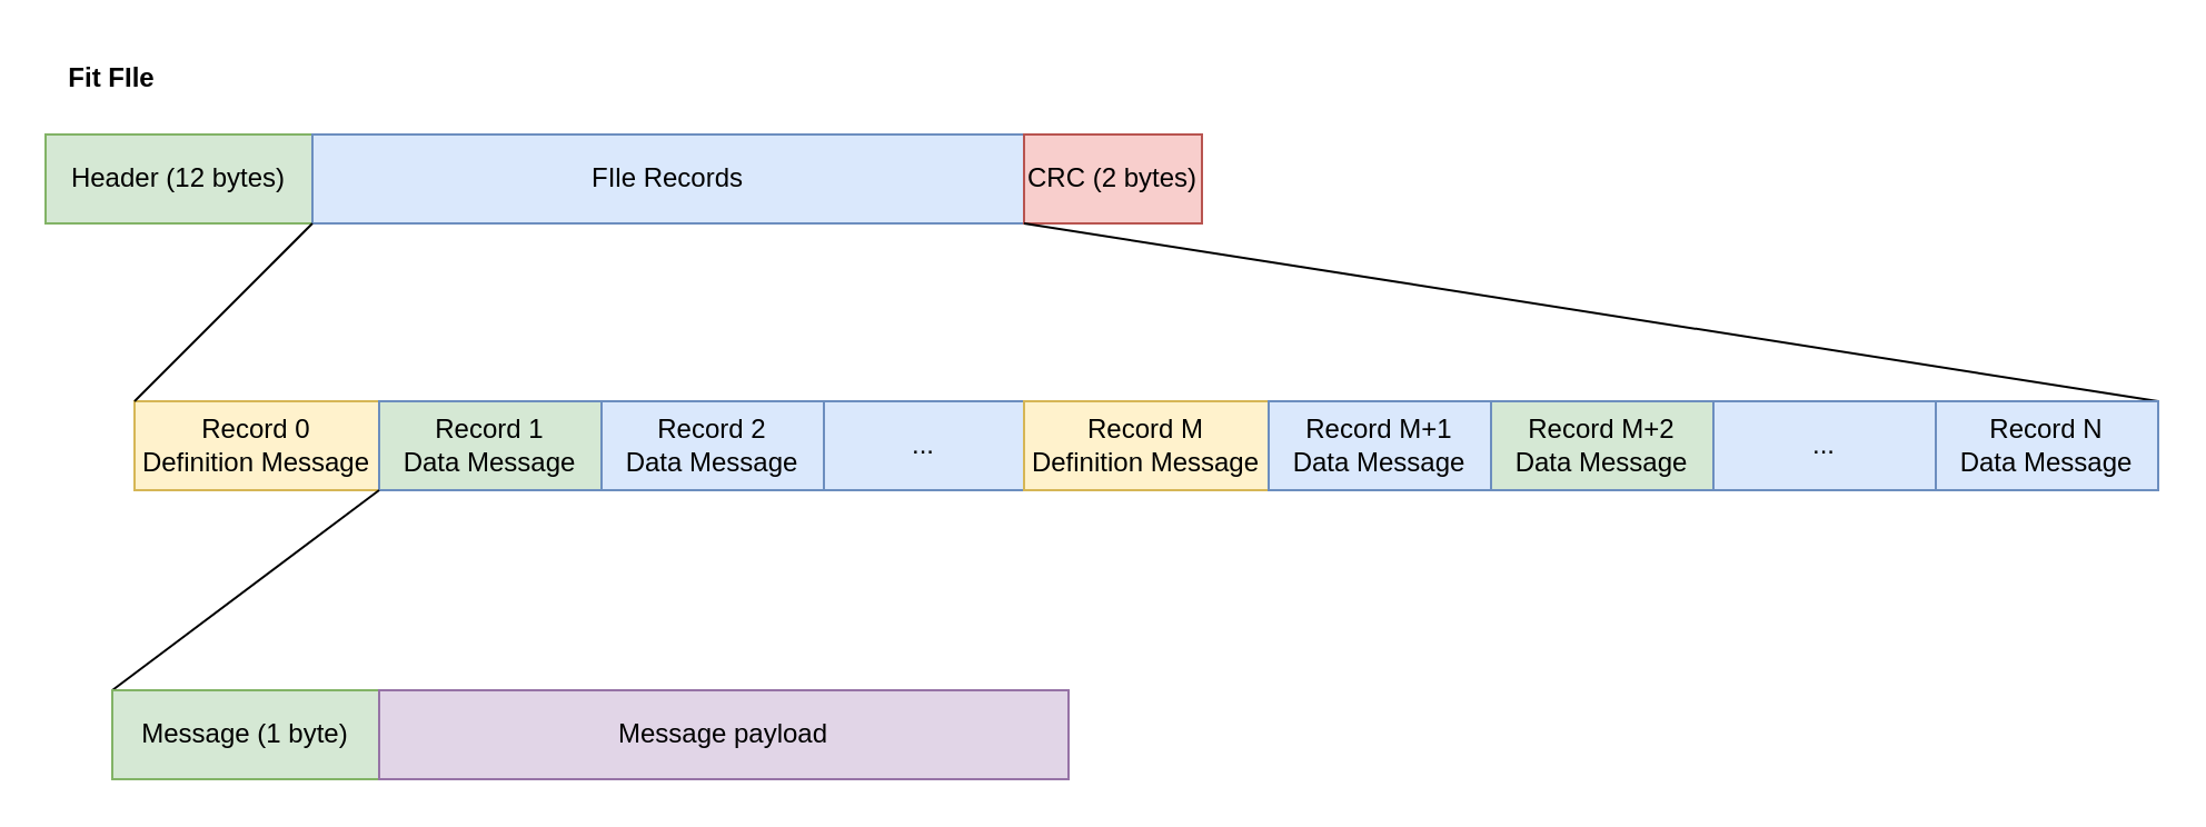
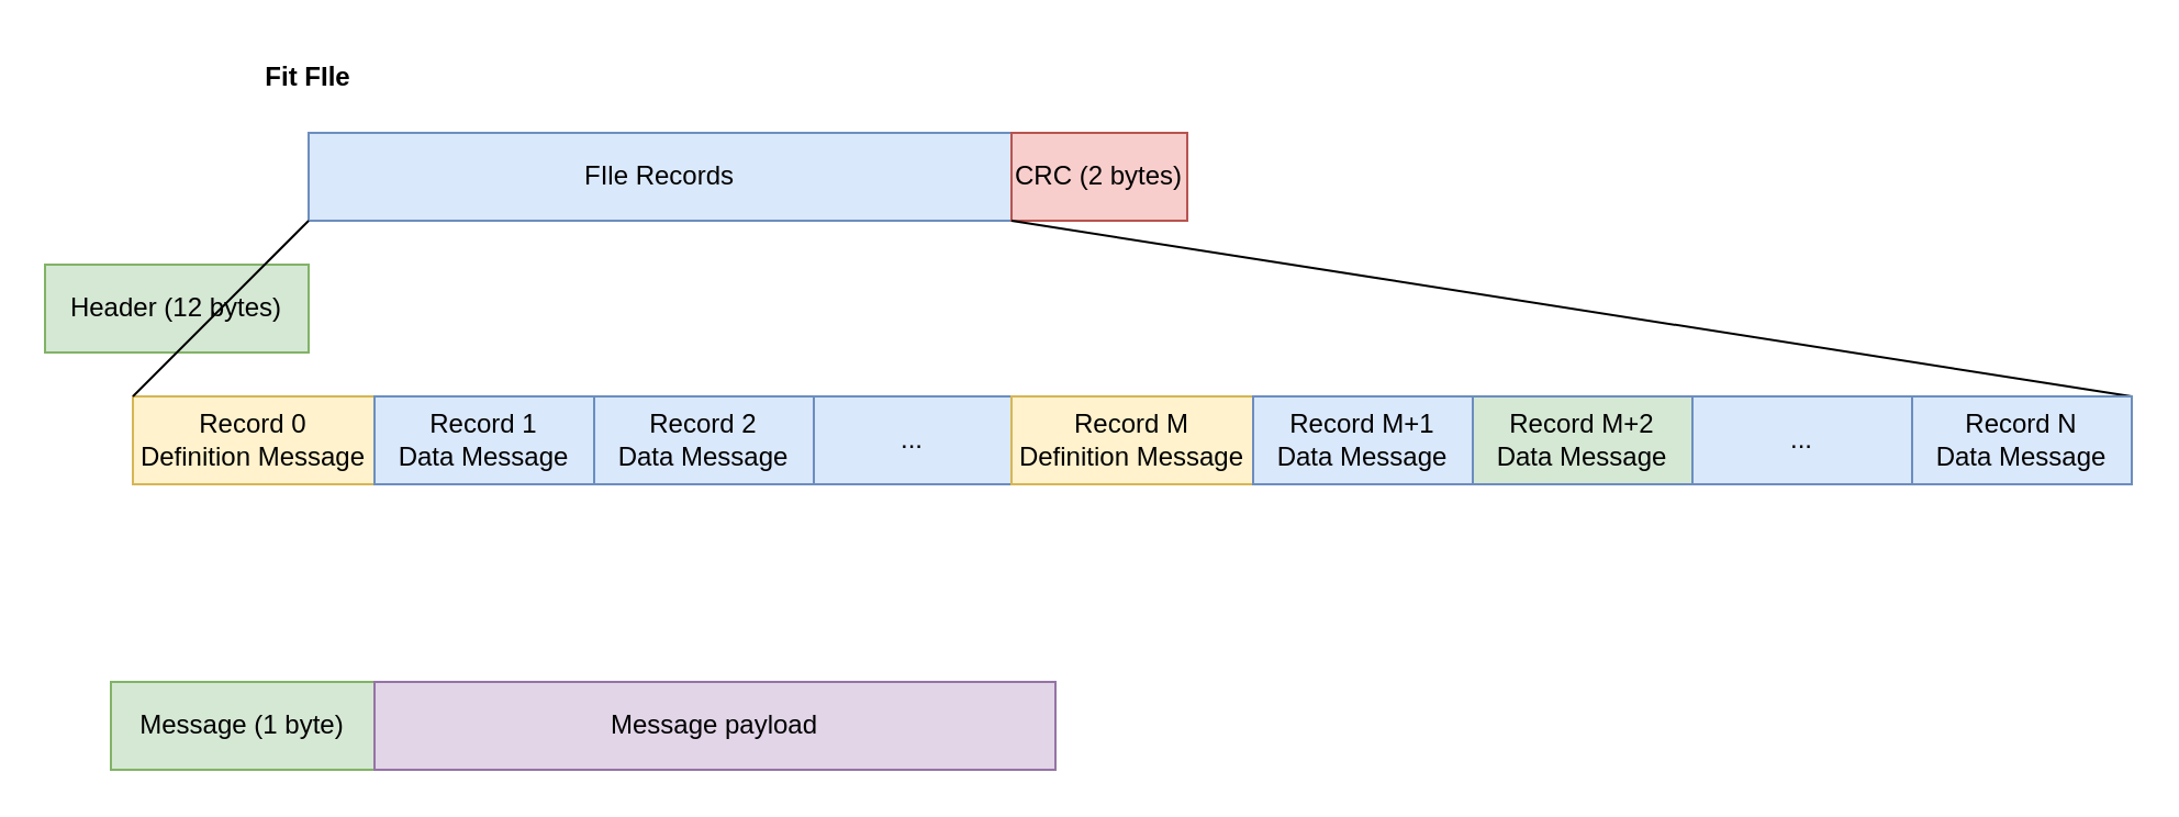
  <mxCell id="0" />
  <mxCell id="1" parent="0" />
- <mxCell id="2" value="Header (12 bytes)" style="rounded=0;whiteSpace=wrap;html=1;fillColor=#d5e8d4;strokeColor=#82b366;" vertex="1" parent="1"><mxGeometry x="20" y="60" width="120" height="40" as="geometry" /></mxCell>
+ <mxCell id="2" value="Header (12 bytes)" style="rounded=0;whiteSpace=wrap;html=1;fillColor=#d5e8d4;strokeColor=#82b366;" vertex="1" parent="1"><mxGeometry x="20" y="120" width="120" height="40" as="geometry" /></mxCell>
  <mxCell id="3" value="FIle Records" style="rounded=0;whiteSpace=wrap;html=1;fillColor=#dae8fc;strokeColor=#6c8ebf;" vertex="1" parent="1"><mxGeometry x="140" y="60" width="320" height="40" as="geometry" /></mxCell>
  <mxCell id="4" value="CRC (2 bytes)" style="rounded=0;whiteSpace=wrap;html=1;fillColor=#f8cecc;strokeColor=#b85450;" vertex="1" parent="1"><mxGeometry x="460" y="60" width="80" height="40" as="geometry" /></mxCell>
- <mxCell id="5" value="Fit FIle" style="text;html=1;strokeColor=none;fillColor=none;align=center;verticalAlign=middle;whiteSpace=wrap;rounded=0;fontStyle=1" vertex="1" parent="1"><mxGeometry x="20" y="20" width="60" height="30" as="geometry" /></mxCell>
+ <mxCell id="5" value="Fit FIle" style="text;html=1;strokeColor=none;fillColor=none;align=center;verticalAlign=middle;whiteSpace=wrap;rounded=0;fontStyle=1" vertex="1" parent="1"><mxGeometry x="110" y="20" width="60" height="30" as="geometry" /></mxCell>
  <mxCell id="6" value="Record 0&lt;br&gt;Definition Message" style="rounded=0;whiteSpace=wrap;html=1;fillColor=#fff2cc;strokeColor=#d6b656;" vertex="1" parent="1"><mxGeometry x="60" y="180" width="110" height="40" as="geometry" /></mxCell>
- <mxCell id="7" value="Record 1&lt;br&gt;Data Message" style="rounded=0;whiteSpace=wrap;html=1;fillColor=#d5e8d4;strokeColor=#6c8ebf;" vertex="1" parent="1"><mxGeometry x="170" y="180" width="100" height="40" as="geometry" /></mxCell>
+ <mxCell id="7" value="Record 1&lt;br&gt;Data Message" style="rounded=0;whiteSpace=wrap;html=1;fillColor=#dae8fc;strokeColor=#6c8ebf;" vertex="1" parent="1"><mxGeometry x="170" y="180" width="100" height="40" as="geometry" /></mxCell>
  <mxCell id="8" value="" style="endArrow=none;html=1;rounded=0;entryX=0;entryY=1;entryDx=0;entryDy=0;exitX=0;exitY=0;exitDx=0;exitDy=0;" edge="1" parent="1" source="6" target="3"><mxGeometry width="50" height="50" relative="1" as="geometry"><mxPoint x="-80" y="350" as="sourcePoint" /><mxPoint x="-30" y="300" as="targetPoint" /></mxGeometry></mxCell>
  <mxCell id="9" value="" style="endArrow=none;html=1;rounded=0;entryX=0;entryY=1;entryDx=0;entryDy=0;exitX=1;exitY=0;exitDx=0;exitDy=0;" edge="1" parent="1" source="19" target="4"><mxGeometry width="50" height="50" relative="1" as="geometry"><mxPoint x="920" y="190" as="sourcePoint" /><mxPoint x="610" y="340" as="targetPoint" /></mxGeometry></mxCell>
- <mxCell id="10" value="" style="endArrow=none;html=1;rounded=0;entryX=0;entryY=1;entryDx=0;entryDy=0;exitX=0;exitY=0;exitDx=0;exitDy=0;" edge="1" parent="1" source="11" target="7"><mxGeometry width="50" height="50" relative="1" as="geometry"><mxPoint x="140" y="310" as="sourcePoint" /><mxPoint x="190" y="260" as="targetPoint" /></mxGeometry></mxCell>
  <mxCell id="11" value="Message (1 byte)" style="rounded=0;whiteSpace=wrap;html=1;fillColor=#d5e8d4;strokeColor=#82b366;" vertex="1" parent="1"><mxGeometry x="50" y="310" width="120" height="40" as="geometry" /></mxCell>
  <mxCell id="12" value="Message payload" style="rounded=0;whiteSpace=wrap;html=1;fillColor=#e1d5e7;strokeColor=#9673a6;" vertex="1" parent="1"><mxGeometry x="170" y="310" width="310" height="40" as="geometry" /></mxCell>
  <mxCell id="13" value="Record 2&lt;br&gt;Data Message" style="rounded=0;whiteSpace=wrap;html=1;fillColor=#dae8fc;strokeColor=#6c8ebf;" vertex="1" parent="1"><mxGeometry x="270" y="180" width="100" height="40" as="geometry" /></mxCell>
  <mxCell id="14" value="..." style="rounded=0;whiteSpace=wrap;html=1;fillColor=#dae8fc;strokeColor=#6c8ebf;" vertex="1" parent="1"><mxGeometry x="370" y="180" width="90" height="40" as="geometry" /></mxCell>
  <mxCell id="15" value="Record M&lt;br&gt;Definition Message" style="rounded=0;whiteSpace=wrap;html=1;fillColor=#fff2cc;strokeColor=#d6b656;" vertex="1" parent="1"><mxGeometry x="460" y="180" width="110" height="40" as="geometry" /></mxCell>
  <mxCell id="16" value="Record M+1&lt;br&gt;Data Message" style="rounded=0;whiteSpace=wrap;html=1;fillColor=#dae8fc;strokeColor=#6c8ebf;" vertex="1" parent="1"><mxGeometry x="570" y="180" width="100" height="40" as="geometry" /></mxCell>
  <mxCell id="17" value="Record M+2&lt;br&gt;Data Message" style="rounded=0;whiteSpace=wrap;html=1;fillColor=#d5e8d4;strokeColor=#6c8ebf;" vertex="1" parent="1"><mxGeometry x="670" y="180" width="100" height="40" as="geometry" /></mxCell>
  <mxCell id="18" value="..." style="rounded=0;whiteSpace=wrap;html=1;fillColor=#dae8fc;strokeColor=#6c8ebf;" vertex="1" parent="1"><mxGeometry x="770" y="180" width="100" height="40" as="geometry" /></mxCell>
  <mxCell id="19" value="Record N&lt;br&gt;Data Message" style="rounded=0;whiteSpace=wrap;html=1;fillColor=#dae8fc;strokeColor=#6c8ebf;" vertex="1" parent="1"><mxGeometry x="870" y="180" width="100" height="40" as="geometry" /></mxCell>
